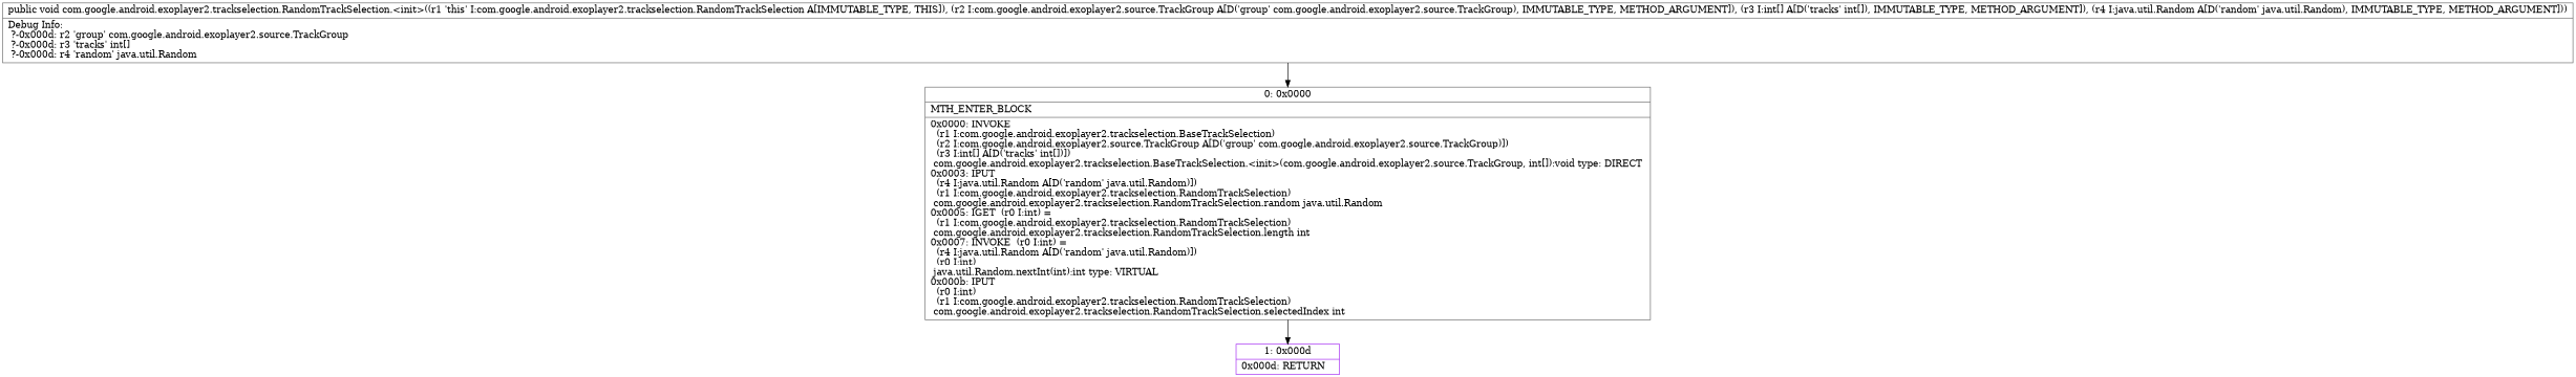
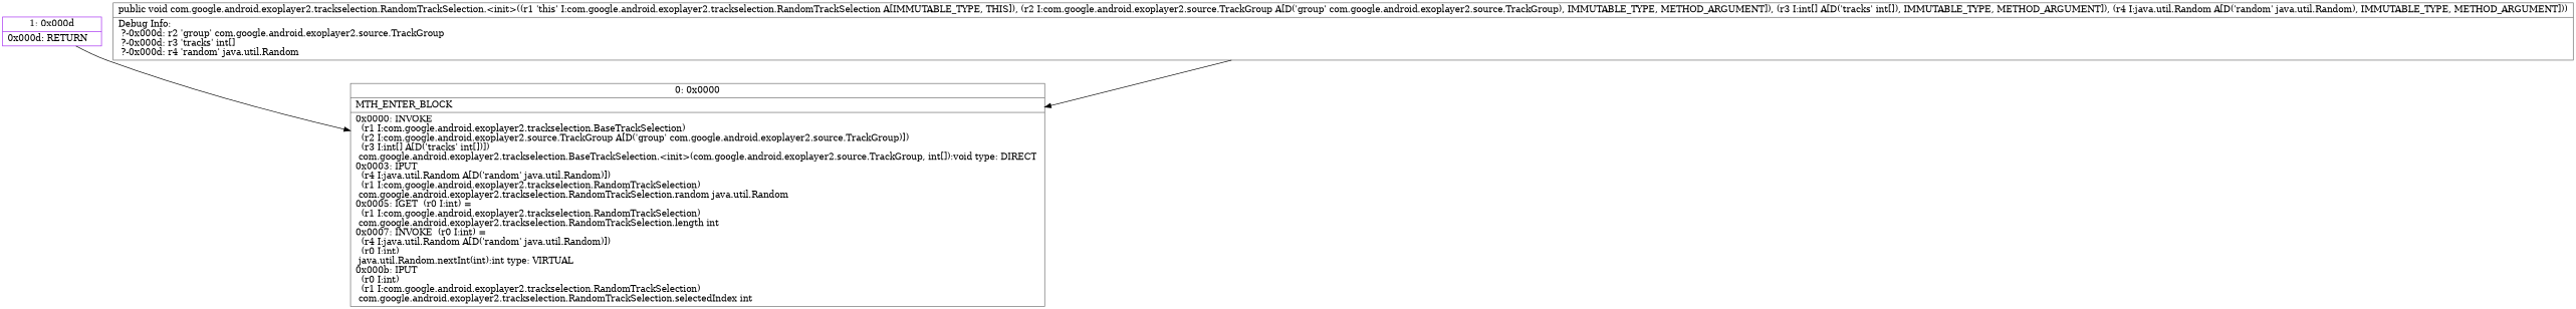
  digraph {
    node [shape=record color=gray40]
    n1 [label="{0\:\ 0x0000|MTH_ENTER_BLOCK\l|0x0000: INVOKE  \l  (r1 I:com.google.android.exoplayer2.trackselection.BaseTrackSelection)\l  (r2 I:com.google.android.exoplayer2.source.TrackGroup A[D('group' com.google.android.exoplayer2.source.TrackGroup)])\l  (r3 I:int[] A[D('tracks' int[])])\l com.google.android.exoplayer2.trackselection.BaseTrackSelection.\<init\>(com.google.android.exoplayer2.source.TrackGroup, int[]):void type: DIRECT \l0x0003: IPUT  \l  (r4 I:java.util.Random A[D('random' java.util.Random)])\l  (r1 I:com.google.android.exoplayer2.trackselection.RandomTrackSelection)\l com.google.android.exoplayer2.trackselection.RandomTrackSelection.random java.util.Random \l0x0005: IGET  (r0 I:int) = \l  (r1 I:com.google.android.exoplayer2.trackselection.RandomTrackSelection)\l com.google.android.exoplayer2.trackselection.RandomTrackSelection.length int \l0x0007: INVOKE  (r0 I:int) = \l  (r4 I:java.util.Random A[D('random' java.util.Random)])\l  (r0 I:int)\l java.util.Random.nextInt(int):int type: VIRTUAL \l0x000b: IPUT  \l  (r0 I:int)\l  (r1 I:com.google.android.exoplayer2.trackselection.RandomTrackSelection)\l com.google.android.exoplayer2.trackselection.RandomTrackSelection.selectedIndex int \l}"]
    n2 [label="{1\:\ 0x000d|0x000d: RETURN   \l}" color=purple]
    n3 [label="{public void com.google.android.exoplayer2.trackselection.RandomTrackSelection.\<init\>((r1 'this' I:com.google.android.exoplayer2.trackselection.RandomTrackSelection A[IMMUTABLE_TYPE, THIS]), (r2 I:com.google.android.exoplayer2.source.TrackGroup A[D('group' com.google.android.exoplayer2.source.TrackGroup), IMMUTABLE_TYPE, METHOD_ARGUMENT]), (r3 I:int[] A[D('tracks' int[]), IMMUTABLE_TYPE, METHOD_ARGUMENT]), (r4 I:java.util.Random A[D('random' java.util.Random), IMMUTABLE_TYPE, METHOD_ARGUMENT]))  | Debug Info:\l  ?\-0x000d: r2 'group' com.google.android.exoplayer2.source.TrackGroup\l  ?\-0x000d: r3 'tracks' int[]\l  ?\-0x000d: r4 'random' java.util.Random\l}"]
-   n1 -> n2
+   n2 -> n1
    n3 -> n1
  }
